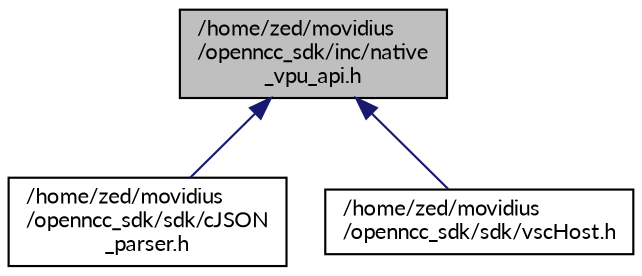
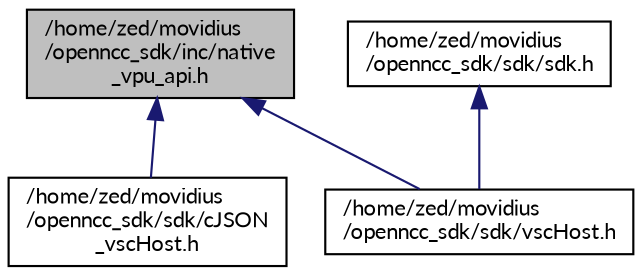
  digraph {
    fontname=Lato
    node [color=black fillcolor=white fontname=Lato fontsize=10 shape=record style=filled]
    edge [color=midnightblue dir=back fontname=Lato fontsize=10 labelfontname=Helvetica labelfontsize=10 style=solid]
    n1 [fillcolor=grey75 fontcolor=black height=0.2 label="/home/zed/movidius\l/openncc_sdk/inc/native\l_vpu_api.h" width=0.4]
-   n2 [height=0.2 label="/home/zed/movidius\l/openncc_sdk/sdk/cJSON\l_parser.h" width=0.4]
+   n2 [height=0.2 label="/home/zed/movidius\l/openncc_sdk/sdk/cJSON\l_vscHost.h" width=0.4]
    n3 [height=0.2 label="/home/zed/movidius\l/openncc_sdk/sdk/vscHost.h" width=0.4]
+   n4 [height=0.2 label="/home/zed/movidius\l/openncc_sdk/sdk/sdk.h" width=0.4]
    n1 -> n2
    n1 -> n3
+   n4 -> n3
  }
